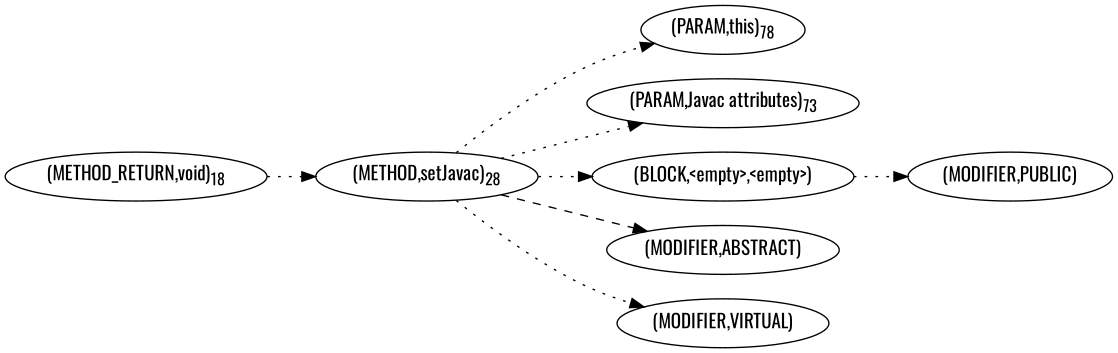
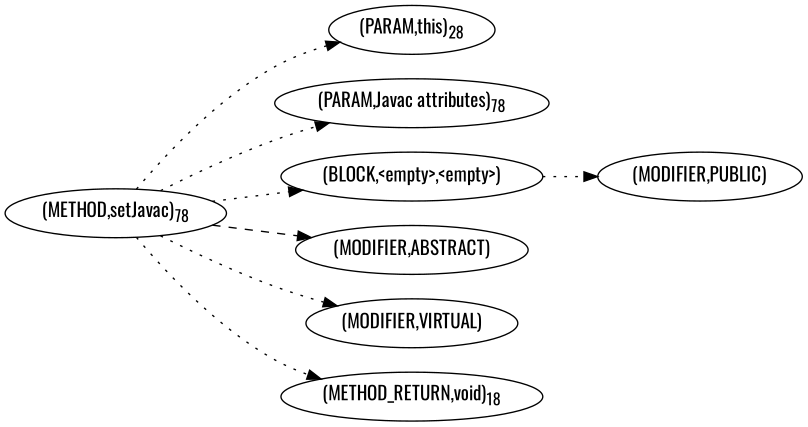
  digraph {
    fontname=Oswald
    rankdir=LR
    node [fontname=Oswald]
    edge [fontname=Oswald style=dotted]
-   n1 [label=<(METHOD,setJavac)<SUB>28</SUB>>]
-   n2 [label=<(PARAM,this)<SUB>78</SUB>>]
-   n3 [label=<(PARAM,Javac attributes)<SUB>73</SUB>>]
+   n1 [label=<(METHOD,setJavac)<SUB>78</SUB>>]
+   n2 [label=<(PARAM,this)<SUB>28</SUB>>]
+   n3 [label=<(PARAM,Javac attributes)<SUB>78</SUB>>]
    n4 [label=<(BLOCK,&lt;empty&gt;,&lt;empty&gt;)>]
    n5 [label=<(MODIFIER,ABSTRACT)>]
    n6 [label=<(MODIFIER,VIRTUAL)>]
    n7 [label=<(METHOD_RETURN,void)<SUB>18</SUB>>]
    n8 [label=<(MODIFIER,PUBLIC)>]
    n1 -> n2
    n1 -> n3
    n1 -> n4
    n1 -> n5 [style=dashed]
    n1 -> n6
-   n7 -> n1
+   n1 -> n7
    n4 -> n8
  }
